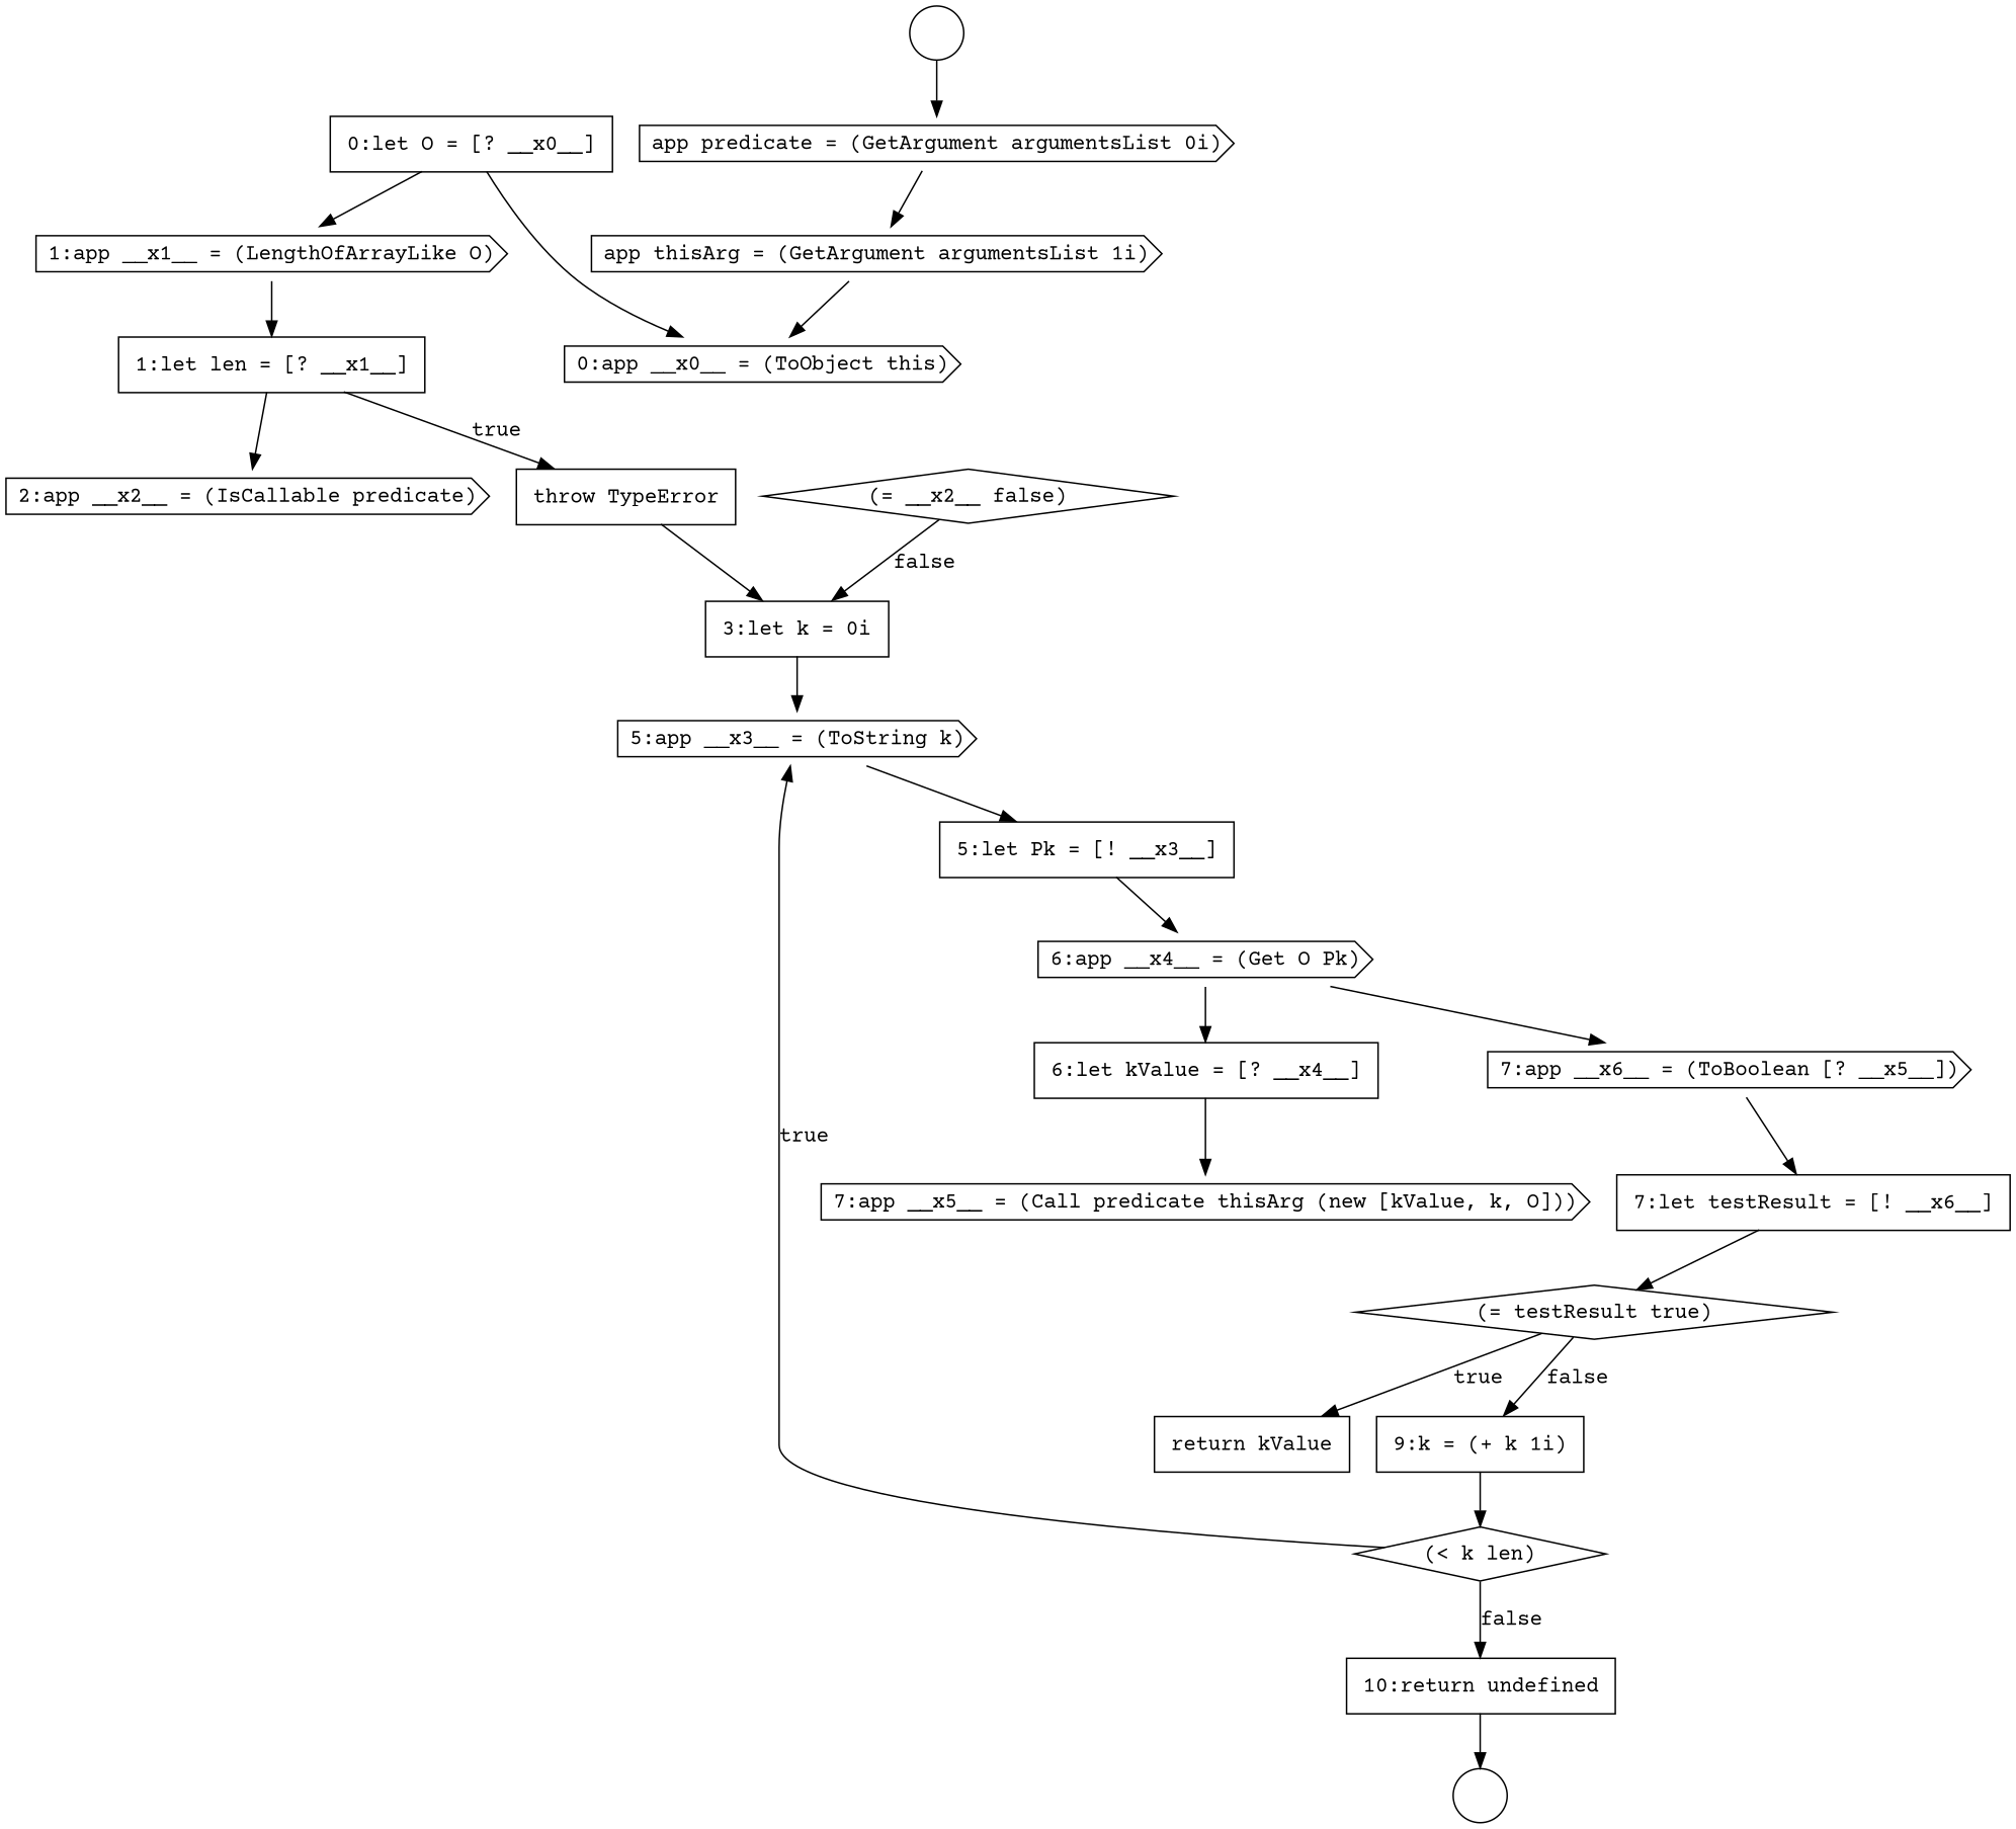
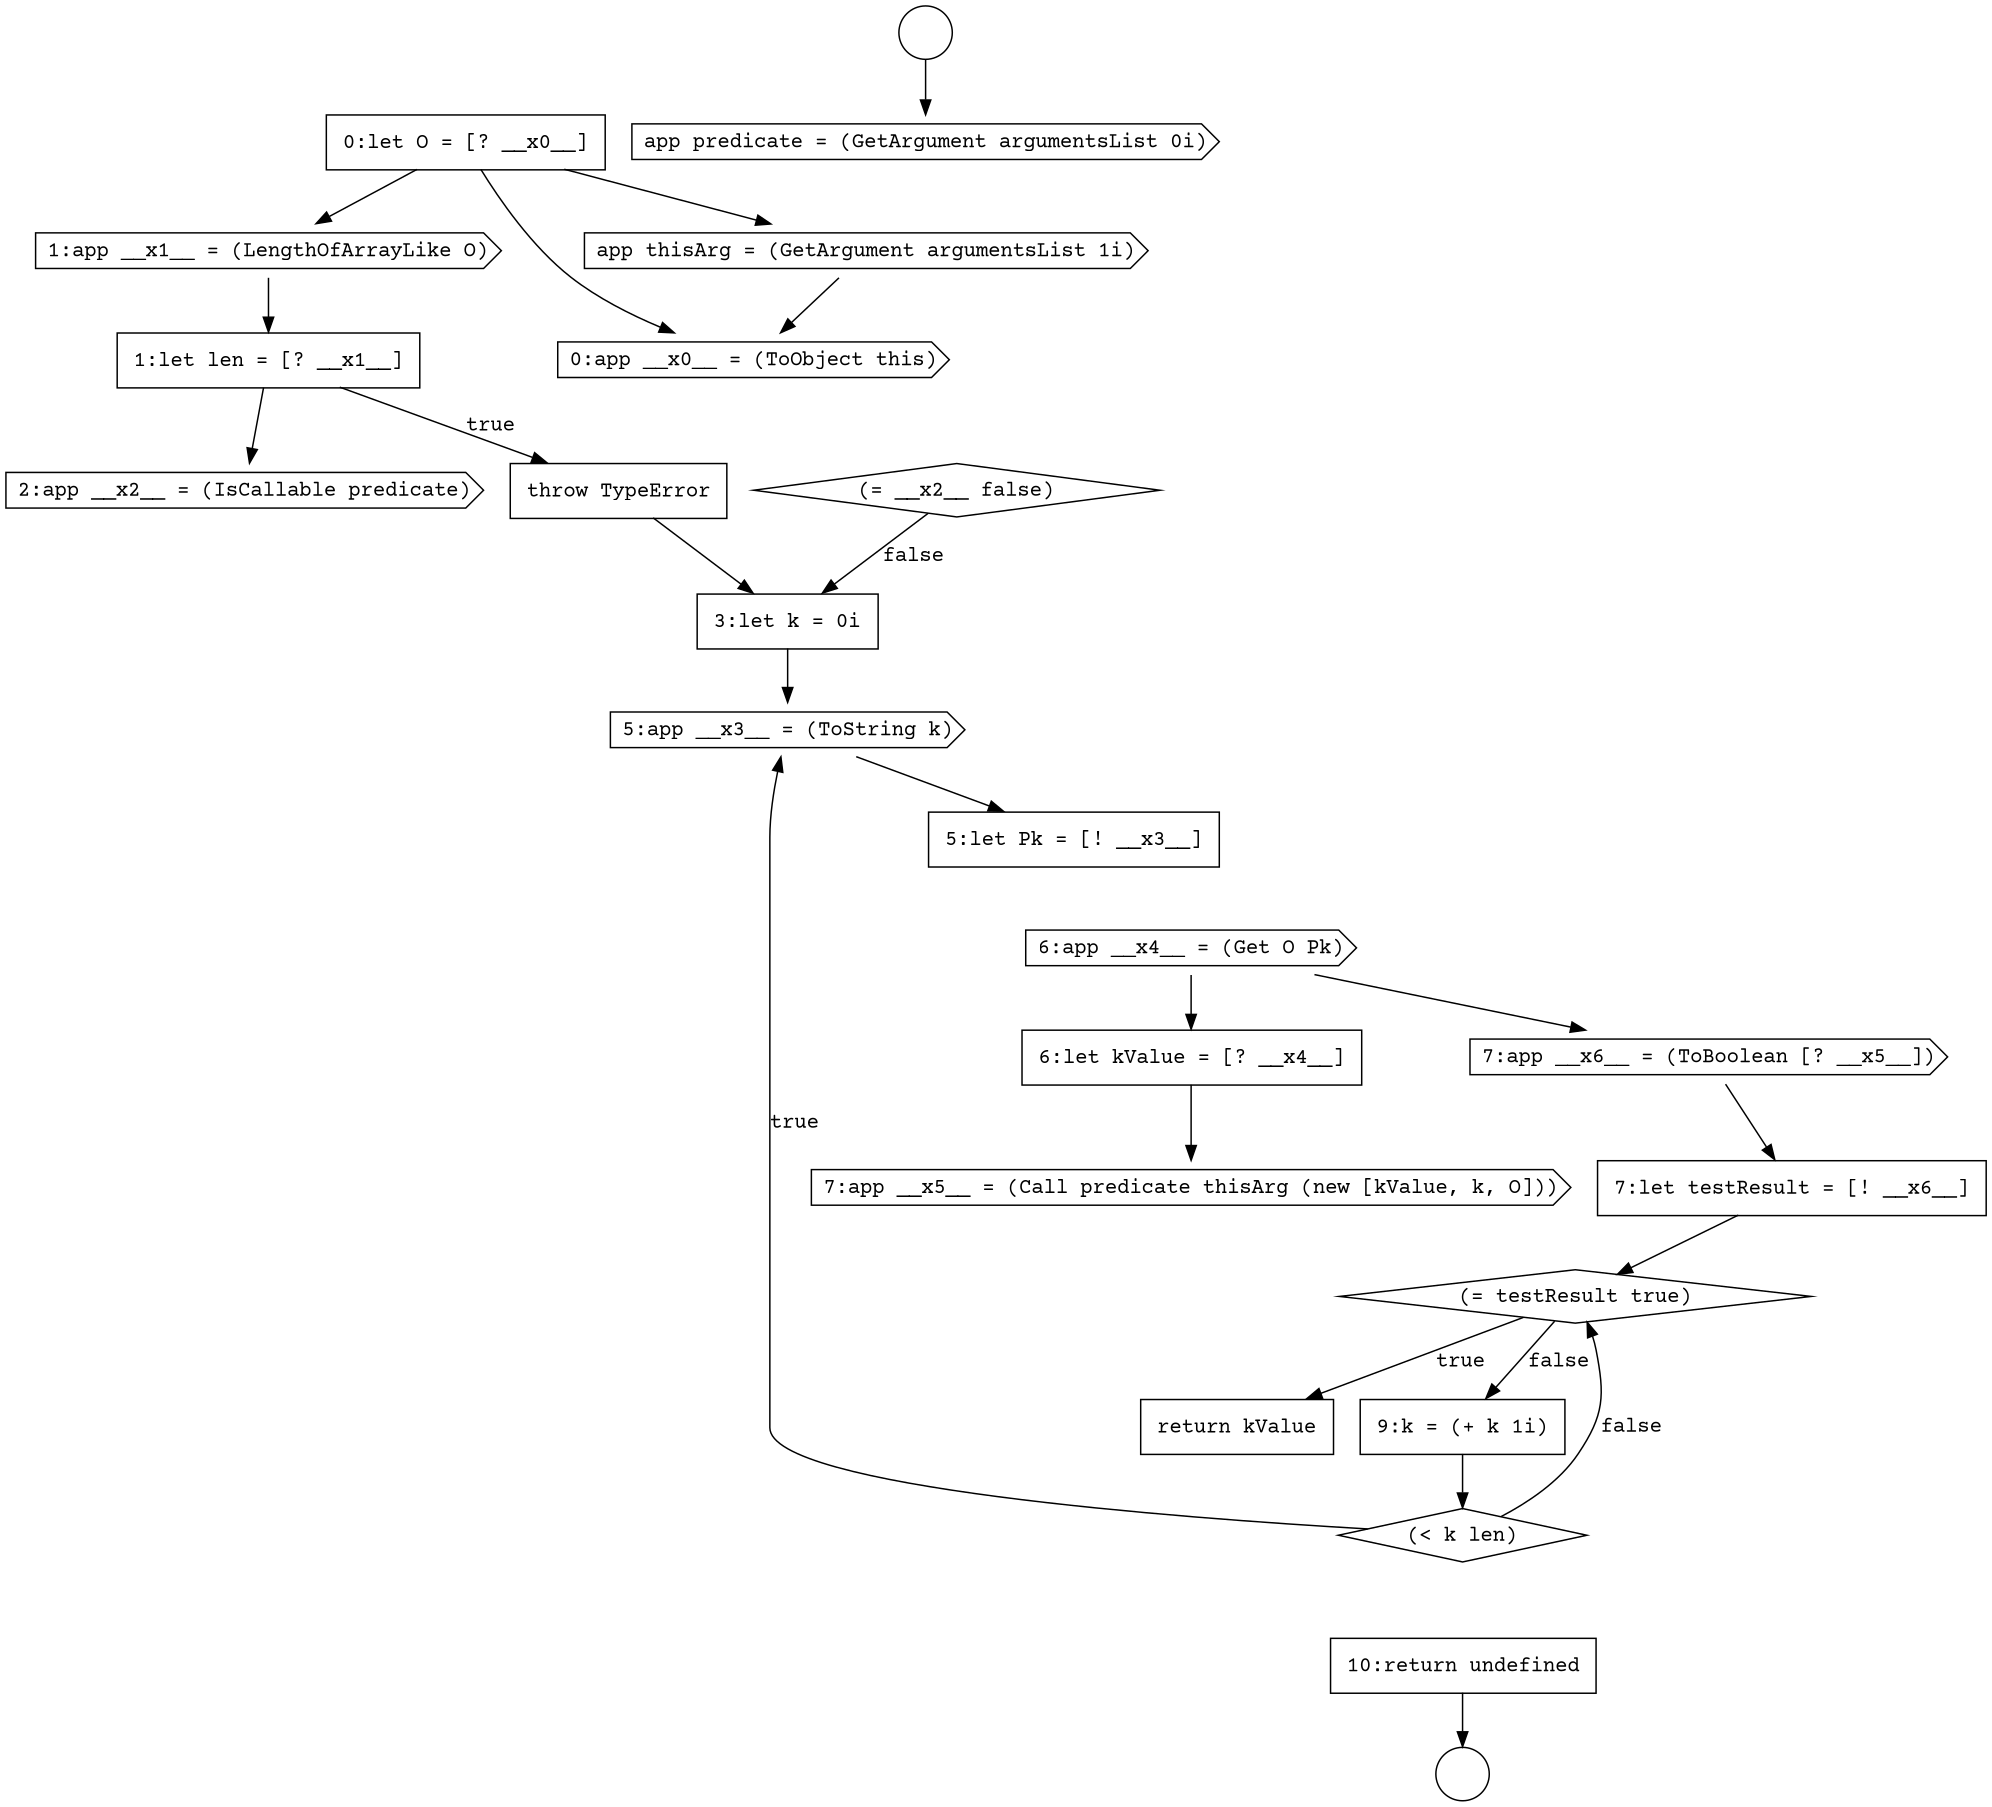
  digraph {
    fontname="Courier Prime"
    node [color=black fillcolor=white fontname="Courier Prime" shape=none style=filled]
    edge [color=black fontname="Courier Prime"]
    n1 [label=" " shape=circle]
    n2 [label=<<font color="black">app predicate = (GetArgument argumentsList 0i)</font>> shape=cds]
    n3 [label=<<font color="black">app thisArg = (GetArgument argumentsList 1i)</font>> shape=cds]
    n4 [label=<<font color="black">2:app __x2__ = (IsCallable predicate)</font>> shape=cds]
    n5 [label=<<font color="black">(= __x2__ false)</font>> shape=diamond]
    n6 [label=<<font color="black">     <table border="0" cellborder="1" cellspacing="0" cellpadding="10">       <tr><td align="left">3:let k = 0i</td></tr>     </table>   </font>> margin=0]
    n7 [label=<<font color="black">(&lt; k len)</font>> shape=diamond]
    n8 [label=<<font color="black">     <table border="0" cellborder="1" cellspacing="0" cellpadding="10">       <tr><td align="left">10:return undefined</td></tr>     </table>   </font>> margin=0]
    n9 [label=<<font color="black">5:app __x3__ = (ToString k)</font>> shape=cds]
    n10 [label=" " shape=circle]
    n11 [label=<<font color="black">     <table border="0" cellborder="1" cellspacing="0" cellpadding="10">       <tr><td align="left">5:let Pk = [! __x3__]</td></tr>     </table>   </font>> margin=0]
    n12 [label=<<font color="black">     <table border="0" cellborder="1" cellspacing="0" cellpadding="10">       <tr><td align="left">return kValue</td></tr>     </table>   </font>> margin=0]
    n13 [label=<<font color="black">     <table border="0" cellborder="1" cellspacing="0" cellpadding="10">       <tr><td align="left">9:k = (+ k 1i)</td></tr>     </table>   </font>> margin=0]
    n14 [label=<<font color="black">     <table border="0" cellborder="1" cellspacing="0" cellpadding="10">       <tr><td align="left">throw TypeError</td></tr>     </table>   </font>> margin=0]
    n15 [label=<<font color="black">6:app __x4__ = (Get O Pk)</font>> shape=cds]
    n16 [label=<<font color="black">1:app __x1__ = (LengthOfArrayLike O)</font>> shape=cds]
    n17 [label=<<font color="black">     <table border="0" cellborder="1" cellspacing="0" cellpadding="10">       <tr><td align="left">1:let len = [? __x1__]</td></tr>     </table>   </font>> margin=0]
    n18 [label=<<font color="black">     <table border="0" cellborder="1" cellspacing="0" cellpadding="10">       <tr><td align="left">7:let testResult = [! __x6__]</td></tr>     </table>   </font>> margin=0]
    n19 [label=<<font color="black">(= testResult true)</font>> shape=diamond]
    n20 [label=<<font color="black">7:app __x6__ = (ToBoolean [? __x5__])</font>> shape=cds]
    n21 [label=<<font color="black">     <table border="0" cellborder="1" cellspacing="0" cellpadding="10">       <tr><td align="left">6:let kValue = [? __x4__]</td></tr>     </table>   </font>> margin=0]
    n22 [label=<<font color="black">7:app __x5__ = (Call predicate thisArg (new [kValue, k, O]))</font>> shape=cds]
    n23 [label=<<font color="black">0:app __x0__ = (ToObject this)</font>> shape=cds]
    n24 [label=<<font color="black">     <table border="0" cellborder="1" cellspacing="0" cellpadding="10">       <tr><td align="left">0:let O = [? __x0__]</td></tr>     </table>   </font>> margin=0]
    n1 -> n2
-   n2 -> n3
+   n24 -> n3
    n3 -> n23
    n5 -> n6 [label=<<font color="black">false</font>>]
    n6 -> n9
-   n7 -> n8 [label=<<font color="black">false</font>>]
+   n7 -> n19 [label=<<font color="black">false</font>>]
    n7 -> n9 [label=<<font color="black">true</font>>]
    n8 -> n10
    n9 -> n11
-   n11 -> n15
    n13 -> n7
    n14 -> n6
    n15 -> n20
    n15 -> n21
    n16 -> n17
    n17 -> n4
    n17 -> n14 [label=<<font color="black">true</font>>]
    n18 -> n19
    n19 -> n12 [label=<<font color="black">true</font>>]
    n19 -> n13 [label=<<font color="black">false</font>>]
    n20 -> n18
    n21 -> n22
    n24 -> n16
    n24 -> n23
  }
